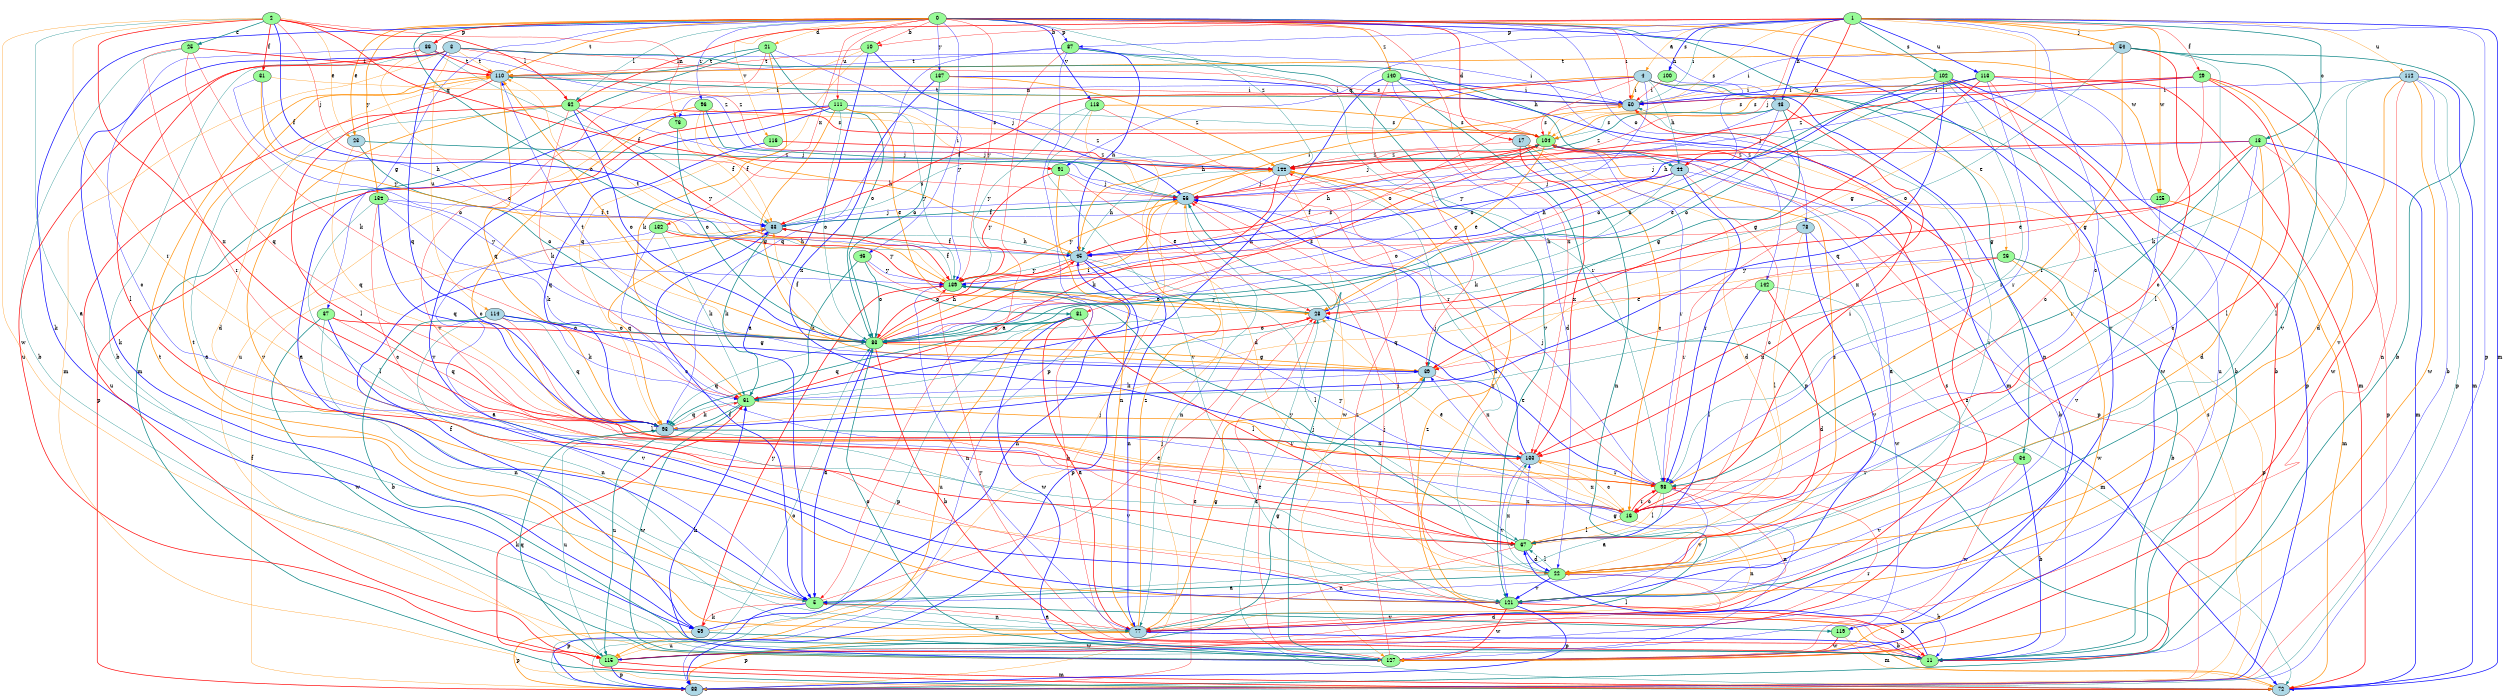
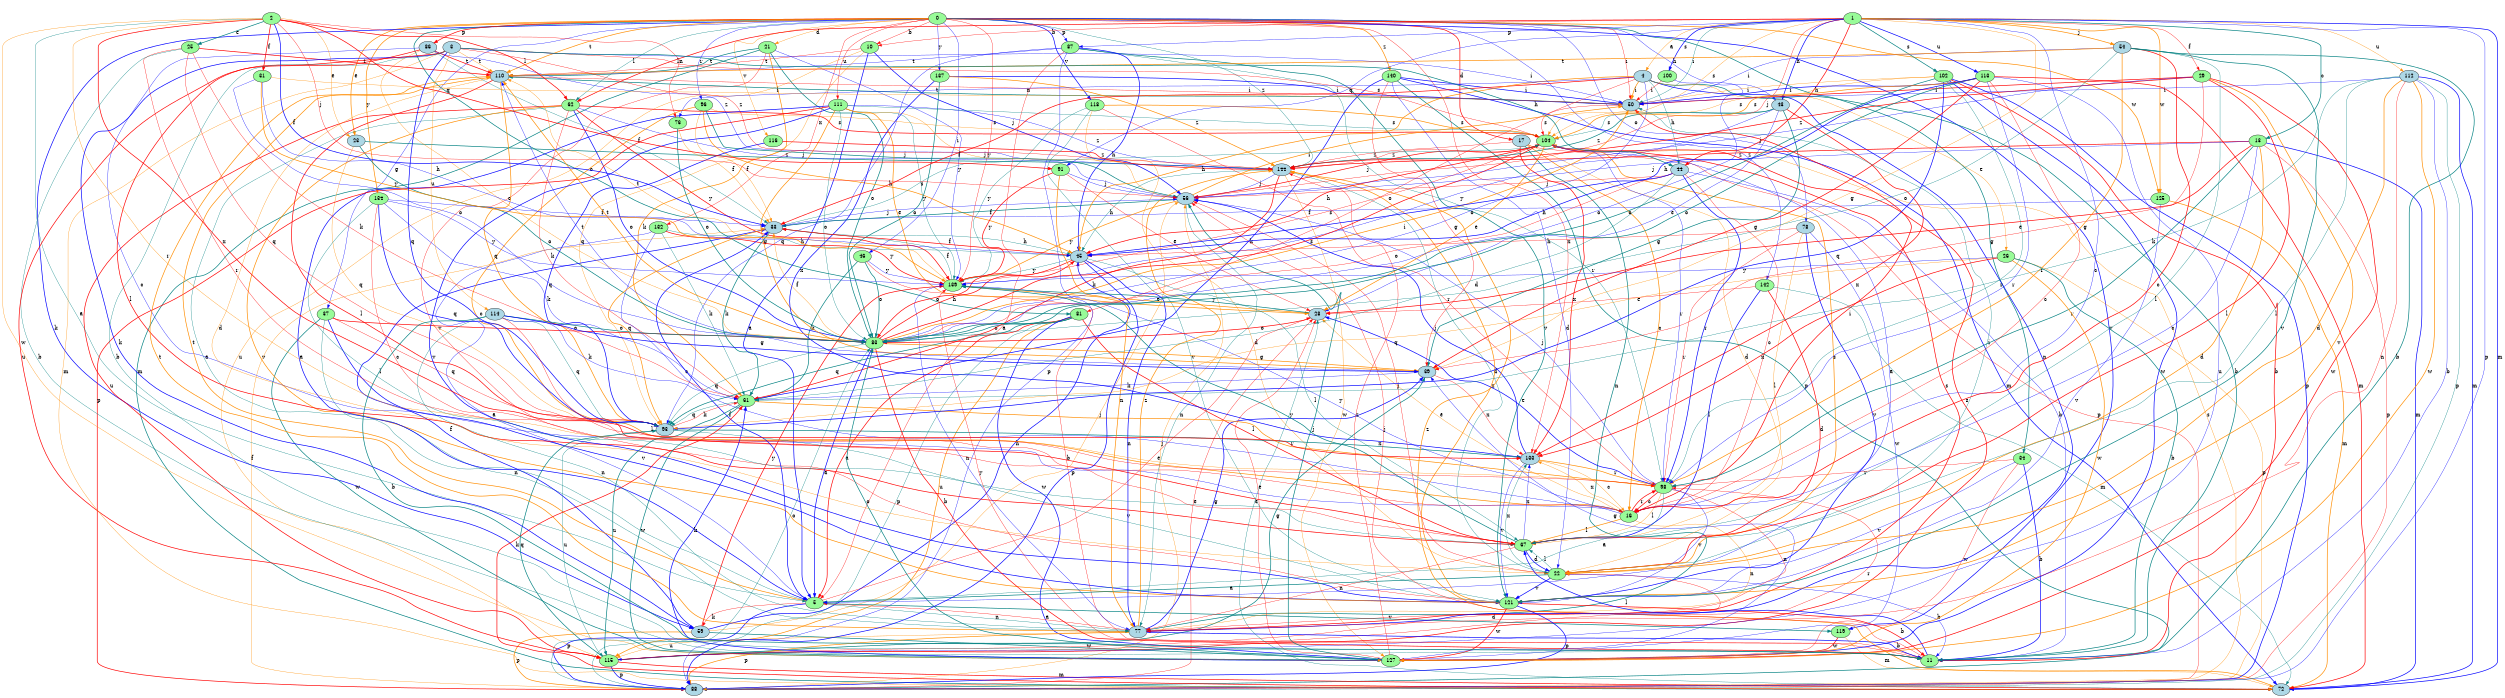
  strict digraph {
    node [fillcolor=palegreen style=filled]
    edge [color=blue style=solid]
    0
    10
    17 [fillcolor=lightblue]
    21
    23 [fillcolor=lightblue]
    34
    37
    43 [fillcolor=lightblue]
    46
    50 [fillcolor=lightblue]
    59 [fillcolor=lightblue]
    62
    78 [fillcolor=lightblue]
    81
    86 [fillcolor=lightblue]
    87
    96
    110 [fillcolor=lightblue]
    111
    116
    118
    119
    125
    132
    133 [fillcolor=lightblue]
    134
    137
    139
    140
    142
    144 [fillcolor=lightblue]
    56 [fillcolor=lightblue]
    5
    93 [fillcolor=lightblue]
    115
    16
    88 [fillcolor=lightblue]
    77 [fillcolor=lightblue]
    22
    72 [fillcolor=lightblue]
    83
    61
    121
    98
    127
    11
    39 [fillcolor=lightblue]
    104
    28 [fillcolor=lightblue]
    33 [fillcolor=lightblue]
    45 [fillcolor=lightblue]
    67
    1
    4 [fillcolor=lightblue]
    13
    29
    44 [fillcolor=lightblue]
    54 [fillcolor=lightblue]
    91
    100
    102
    112 [fillcolor=lightblue]
    113
    76
    26
    2
    25
    31
    3 [fillcolor=lightblue]
    114 [fillcolor=lightblue]
    0 -> 10 [color=red label=b]
    0 -> 17 [color=red label=d style=bold]
    0 -> 21 [color=darkorange label=d]
    0 -> 23 [color=darkorange label=e style=bold]
    0 -> 34 [color=teal label=g style=bold]
    0 -> 37 [label=g]
    0 -> 43 [label=h]
    0 -> 46 [label=i]
    0 -> 50 [color=red label=i]
    0 -> 59 [label=k style=bold]
    0 -> 62 [color=teal label=l]
    0 -> 78 [label=o]
    0 -> 81 [color=teal label=o style=bold]
    0 -> 86 [color=red label=p style=bold]
    0 -> 87 [label=p]
    0 -> 96 [label=r]
    0 -> 110 [color=darkorange label=t style=bold]
    0 -> 111 [color=red label=u]
    0 -> 116 [color=darkorange label=v]
    0 -> 118 [label=v style=bold]
    0 -> 119 [label=v style=bold]
    0 -> 125 [color=darkorange label=w style=bold]
    0 -> 132 [color=red label=x]
    0 -> 133 [color=red label=x]
    0 -> 134 [color=darkorange label=y style=bold]
    0 -> 137 [label=y]
    0 -> 139 [color=red label=y]
    0 -> 140 [color=darkorange label=z style=bold]
    0 -> 142 [label=z]
    0 -> 144 [color=teal label=z]
    10 -> 110 [color=red label=t]
    10 -> 56 [label=j style=bold]
    10 -> 5 [label=a style=bold]
    10 -> 93 [color=darkorange label=q]
    10 -> 115 [color=darkorange label=u]
    17 -> 133 [color=red label=x style=bold]
    17 -> 144 [color=red label=z]
    17 -> 16 [color=darkorange label=c style=bold]
    17 -> 88 [color=red label=p]
    17 -> 77 [color=teal label=n style=bold]
    17 -> 22 [color=darkorange label=d]
    21 -> 110 [color=teal label=t style=bold]
    21 -> 139 [label=y]
    21 -> 72 [color=teal label=m style=bold]
    21 -> 83 [color=teal label=o style=bold]
    21 -> 61 [color=darkorange label=k style=bold]
    21 -> 121 [color=red label=v]
    23 -> 144 [color=teal label=z style=bold]
    23 -> 93 [color=darkorange label=q]
    23 -> 83 [color=teal label=o style=bold]
    34 -> 121 [label=v]
    34 -> 98 [color=red label=r]
    34 -> 127 [color=red label=w]
    34 -> 11 [label=b style=bold]
    37 -> 93 [color=red label=q]
    37 -> 77 [color=teal label=n]
    37 -> 83 [color=red label=o style=bold]
    37 -> 121 [label=v style=bold]
    37 -> 127 [color=teal label=w style=bold]
    43 -> 133 [color=red label=x style=bold]
    43 -> 139 [label=y]
    43 -> 144 [color=teal label=z style=bold]
    43 -> 39 [color=teal label=g style=bold]
    43 -> 104 [color=teal label=s]
    43 -> 28 [label=e]
    46 -> 139 [label=y]
    46 -> 83 [color=teal label=o style=bold]
    46 -> 61 [color=teal label=k style=bold]
    46 -> 11 [color=red label=b]
    50 -> 110 [color=teal label=t style=bold]
    50 -> 104 [color=red label=s]
    59 -> 139 [color=red label=y style=bold]
    59 -> 56 [color=darkorange label=j]
    59 -> 88 [color=darkorange label=p style=bold]
    59 -> 127 [color=teal label=w style=bold]
    59 -> 33 [label=f style=bold]
    59 -> 45 [label=h style=bold]
    62 -> 139 [color=red label=y style=bold]
    62 -> 56 [label=j]
    62 -> 5 [color=teal label=a]
    62 -> 115 [color=red label=u style=bold]
    62 -> 83 [label=o style=bold]
    62 -> 61 [color=red label=k]
    62 -> 121 [color=darkorange label=v style=bold]
    62 -> 104 [color=red label=s style=bold]
    78 -> 121 [label=v style=bold]
    78 -> 98 [color=red label=r]
    78 -> 127 [label=w]
    78 -> 45 [color=red label=h]
    78 -> 67 [color=darkorange label=l]
-   81 -> 77 [color=red label=a style=bold]
+   81 -> 5 [color=red label=a style=bold]
    81 -> 93 [color=teal label=q style=bold]
    81 -> 115 [color=darkorange label=u style=bold]
    81 -> 88 [color=teal label=p]
    81 -> 83 [color=teal label=o style=bold]
    81 -> 127 [label=w style=bold]
    81 -> 67 [color=red label=l style=bold]
    86 -> 110 [color=red label=t style=bold]
    86 -> 144 [label=z]
    86 -> 16 [label=c]
    86 -> 83 [color=darkorange label=o]
    86 -> 33 [color=teal label=f]
    86 -> 67 [color=red label=l style=bold]
    87 -> 110 [label=t]
    87 -> 5 [color=red label=a]
    87 -> 93 [label=q]
    87 -> 88 [label=p]
    87 -> 121 [color=teal label=v style=bold]
    87 -> 98 [color=teal label=r]
    87 -> 45 [label=h style=bold]
    96 -> 56 [color=teal label=j style=bold]
    96 -> 16 [color=darkorange label=c style=bold]
    96 -> 104 [color=darkorange label=s]
    96 -> 33 [color=darkorange label=f]
    96 -> 45 [color=darkorange label=h style=bold]
    110 -> 50 [color=red label=i]
    110 -> 93 [color=darkorange label=q style=bold]
    110 -> 22 [color=darkorange label=d]
    110 -> 67 [color=red label=l style=bold]
    111 -> 139 [color=teal label=y]
    111 -> 144 [label=z]
    111 -> 56 [color=darkorange label=j]
    111 -> 5 [label=a style=bold]
    111 -> 88 [color=red label=p style=bold]
    111 -> 83 [color=teal label=o]
    111 -> 121 [label=v style=bold]
    111 -> 39 [color=darkorange label=g style=bold]
    111 -> 104 [color=teal label=s]
    111 -> 28 [color=darkorange label=e style=bold]
    116 -> 144 [color=red label=z style=bold]
    116 -> 93 [label=q style=bold]
    118 -> 139 [color=teal label=y]
    118 -> 22 [color=darkorange label=d]
    118 -> 121 [color=teal label=v]
    118 -> 98 [color=red label=r]
    118 -> 104 [color=darkorange label=s style=bold]
    119 -> 72 [color=darkorange label=m]
    119 -> 127 [color=red label=w style=bold]
    125 -> 72 [color=darkorange label=m style=bold]
    125 -> 121 [label=v]
    125 -> 33 [label=f]
    132 -> 139 [color=red label=y style=bold]
    132 -> 5 [label=a]
    132 -> 16 [label=c]
    132 -> 61 [color=teal label=k]
    132 -> 45 [color=teal label=h]
    133 -> 56 [label=j style=bold]
    133 -> 16 [color=darkorange label=c]
    133 -> 121 [label=v]
    133 -> 98 [color=darkorange label=r style=bold]
    134 -> 139 [label=y]
    134 -> 93 [label=q style=bold]
    134 -> 16 [color=red label=c]
    134 -> 61 [label=k]
    134 -> 33 [label=f]
    134 -> 67 [color=teal label=l]
    137 -> 50 [label=i style=bold]
    137 -> 133 [label=x style=bold]
    137 -> 144 [color=darkorange label=z style=bold]
    137 -> 83 [color=teal label=o style=bold]
    139 -> 110 [color=darkorange label=t]
    139 -> 77 [label=n]
    139 -> 104 [color=red label=s]
    139 -> 28 [color=darkorange label=e style=bold]
    139 -> 33 [color=teal label=f]
    140 -> 50 [label=i style=bold]
    140 -> 88 [color=teal label=p style=bold]
    140 -> 22 [label=d]
    140 -> 72 [label=m style=bold]
    140 -> 61 [label=k style=bold]
    140 -> 39 [color=red label=g]
    142 -> 22 [color=red label=d style=bold]
    142 -> 72 [color=teal label=m]
    142 -> 28 [color=red label=e]
    142 -> 67 [label=l style=bold]
    144 -> 56 [label=j]
    144 -> 22 [color=teal label=d]
    144 -> 61 [color=red label=k style=bold]
    144 -> 127 [color=darkorange label=w]
    144 -> 45 [color=teal label=h]
    56 -> 50 [color=darkorange label=i style=bold]
    56 -> 139 [color=darkorange label=y style=bold]
    56 -> 77 [color=teal label=n]
    56 -> 33 [color=teal label=f style=bold]
    5 -> 59 [color=red label=k]
    5 -> 110 [color=darkorange label=t style=bold]
    5 -> 119 [color=teal label=v style=bold]
    5 -> 88 [label=p style=bold]
    5 -> 77 [color=teal label=n]
    5 -> 28 [color=red label=e]
    5 -> 33 [label=f style=bold]
    93 -> 133 [color=teal label=x style=bold]
    93 -> 115 [color=teal label=u]
    93 -> 61 [color=red label=k]
    93 -> 121 [color=teal label=v]
    115 -> 93 [color=teal label=q style=bold]
    115 -> 88 [label=p style=bold]
    115 -> 22 [color=red label=d]
    115 -> 72 [color=red label=m style=bold]
    115 -> 98 [color=red label=r]
    115 -> 39 [color=teal label=g style=bold]
    115 -> 104 [color=red label=s style=bold]
    16 -> 50 [color=red label=i style=bold]
    16 -> 133 [color=darkorange label=x]
    16 -> 139 [label=y]
    16 -> 77 [color=darkorange label=n]
    16 -> 98 [color=red label=r style=bold]
    16 -> 28 [color=darkorange label=e]
    16 -> 67 [color=darkorange label=l style=bold]
    88 -> 56 [color=darkorange label=j]
    88 -> 83 [color=teal label=o]
    88 -> 104 [color=darkorange label=s]
    88 -> 28 [color=red label=e]
    88 -> 33 [color=darkorange label=f]
    77 -> 110 [color=darkorange label=t style=bold]
    77 -> 144 [color=darkorange label=z style=bold]
    77 -> 5 [color=red label=a]
    77 -> 115 [color=darkorange label=u]
    77 -> 88 [color=darkorange label=p style=bold]
    77 -> 11 [label=b style=bold]
-   77 -> 39 [color=darkorange label=g style=bold]
+   77 -> 39 [label=g style=bold]
    77 -> 104 [color=red label=s style=bold]
    22 -> 50 [color=teal label=i]
    22 -> 133 [color=teal label=x]
    22 -> 56 [color=red label=j]
    22 -> 5 [color=teal label=a style=bold]
    22 -> 121 [label=v style=bold]
    22 -> 11 [label=b]
    22 -> 104 [color=darkorange label=s style=bold]
    22 -> 67 [color=teal label=l]
    72 -> 144 [color=darkorange label=z style=bold]
    72 -> 61 [color=red label=k style=bold]
    72 -> 28 [color=teal label=e]
-   83 -> 56 [color=darkorange label=i style=bold]
+   83 -> 50 [color=darkorange label=i style=bold]
    83 -> 110 [color=darkorange label=t style=bold]
    83 -> 5 [label=a style=bold]
    83 -> 93 [color=teal label=q]
    83 -> 11 [color=red label=b style=bold]
    83 -> 39 [color=darkorange label=g style=bold]
    83 -> 104 [color=red label=s style=bold]
    83 -> 33 [color=darkorange label=f]
    83 -> 45 [color=red label=h style=bold]
    61 -> 93 [color=teal label=q]
    61 -> 115 [color=teal label=u style=bold]
    61 -> 98 [color=darkorange label=r style=bold]
    61 -> 127 [color=teal label=w style=bold]
    121 -> 144 [color=darkorange label=z style=bold]
    121 -> 88 [label=p style=bold]
    121 -> 127 [color=red label=w style=bold]
    121 -> 11 [color=red label=b style=bold]
    98 -> 56 [label=j]
    98 -> 5 [color=teal label=a]
    98 -> 16 [color=red label=c style=bold]
    98 -> 77 [color=red label=n]
    98 -> 121 [label=v]
    98 -> 28 [label=e style=bold]
    98 -> 67 [color=darkorange label=l]
    127 -> 144 [color=red label=z]
    127 -> 56 [color=teal label=j style=bold]
    127 -> 83 [color=teal label=o style=bold]
    127 -> 61 [label=k style=bold]
    127 -> 39 [label=g]
    127 -> 28 [color=red label=e]
    11 -> 139 [color=red label=y]
    11 -> 56 [color=red label=j]
    11 -> 67 [label=l style=bold]
    39 -> 110 [label=t]
    39 -> 133 [color=red label=x]
    39 -> 61 [label=k]
    104 -> 144 [color=red label=z]
    104 -> 56 [color=red label=j style=bold]
    104 -> 5 [label=a]
    104 -> 98 [label=r]
    104 -> 28 [color=darkorange label=e style=bold]
    104 -> 45 [color=red label=h style=bold]
    28 -> 139 [color=teal label=y style=bold]
    28 -> 83 [color=red label=o style=bold]
    33 -> 56 [label=j]
    33 -> 93 [color=darkorange label=q style=bold]
    33 -> 61 [color=teal label=k style=bold]
    33 -> 104 [color=teal label=s]
    33 -> 45 [color=teal label=h]
    45 -> 139 [color=teal label=y]
    45 -> 88 [label=p style=bold]
    45 -> 77 [label=n style=bold]
    45 -> 83 [color=red label=o style=bold]
    45 -> 33 [color=red label=f style=bold]
    45 -> 67 [color=teal label=l]
    67 -> 133 [label=x]
    67 -> 139 [color=teal label=y style=bold]
    67 -> 77 [color=red label=n]
    67 -> 22 [label=d style=bold]
    1 -> 10 [color=red label=b]
    1 -> 43 [label=h style=bold]
    1 -> 50 [color=teal label=i]
    1 -> 62 [color=red label=l style=bold]
    1 -> 87 [label=p]
    1 -> 125 [color=darkorange label=w style=bold]
    1 -> 56 [color=red label=j]
    1 -> 16 [label=c]
    1 -> 88 [label=p]
    1 -> 72 [label=m style=bold]
    1 -> 39 [color=darkorange label=g]
    1 -> 104 [color=darkorange label=s]
    1 -> 4 [color=darkorange label=a]
    1 -> 13 [color=teal label=c style=bold]
    1 -> 29 [color=red label=f]
    1 -> 44 [color=red label=h style=bold]
    1 -> 54 [color=darkorange label=j style=bold]
    1 -> 91 [label=q]
    1 -> 100 [label=s style=bold]
    1 -> 102 [color=teal label=s style=bold]
    1 -> 112 [color=darkorange label=u]
    1 -> 113 [label=u style=bold]
    4 -> 50 [color=darkorange label=i style=bold]
    4 -> 81 [color=red label=o]
    4 -> 77 [label=n style=bold]
    4 -> 83 [label=o]
    4 -> 11 [color=teal label=b style=bold]
    4 -> 33 [color=red label=f style=bold]
    4 -> 45 [color=darkorange label=h style=bold]
    4 -> 44 [color=teal label=h]
    4 -> 76 [label=n]
    4 -> 26 [color=darkorange label=e]
    13 -> 144 [color=red label=z style=bold]
    13 -> 56 [label=j]
    13 -> 16 [label=c]
    13 -> 88 [color=red label=p]
    13 -> 22 [color=darkorange label=d style=bold]
    13 -> 72 [label=m style=bold]
    13 -> 98 [color=teal label=r style=bold]
    13 -> 28 [color=red label=e style=bold]
    29 -> 50 [color=red label=i style=bold]
    29 -> 144 [color=red label=z style=bold]
    29 -> 56 [label=j]
    29 -> 121 [color=darkorange label=v style=bold]
    29 -> 127 [color=red label=w style=bold]
    29 -> 39 [color=red label=g]
    29 -> 67 [color=red label=l style=bold]
    44 -> 56 [color=red label=j]
    44 -> 16 [color=red label=c]
    44 -> 83 [color=red label=o]
-   44 -> 61 [color=teal label=k]
+   44 -> 61 [color=teal label=d]
    44 -> 98 [label=r style=bold]
    44 -> 11 [label=b]
    44 -> 45 [label=h style=bold]
    54 -> 50 [label=i]
    54 -> 110 [color=darkorange label=t style=bold]
    54 -> 16 [color=red label=c style=bold]
    54 -> 83 [color=teal label=o]
    54 -> 121 [color=teal label=v style=bold]
    54 -> 98 [color=darkorange label=r style=bold]
    54 -> 11 [color=teal label=b style=bold]
    54 -> 67 [color=teal label=l]
    91 -> 139 [color=red label=y style=bold]
    91 -> 56 [label=j]
    91 -> 77 [color=darkorange label=n style=bold]
    91 -> 28 [color=red label=e]
    100 -> 50 [color=red label=i]
    100 -> 83 [label=o]
    102 -> 50 [color=darkorange label=i]
    102 -> 93 [label=q style=bold]
    102 -> 88 [label=p style=bold]
    102 -> 83 [color=teal label=o style=bold]
    102 -> 98 [color=teal label=r]
    102 -> 127 [label=w style=bold]
    102 -> 11 [color=red label=b style=bold]
    102 -> 104 [color=darkorange label=s]
    112 -> 50 [label=i]
    112 -> 88 [color=teal label=p]
    112 -> 77 [color=red label=n]
    112 -> 22 [color=darkorange label=d style=bold]
    112 -> 72 [label=m style=bold]
    112 -> 61 [color=teal label=k]
    112 -> 127 [color=darkorange label=w style=bold]
    112 -> 11 [label=b]
    112 -> 67 [color=teal label=l]
    113 -> 50 [label=i style=bold]
    113 -> 115 [label=u]
    113 -> 16 [color=red label=c]
    113 -> 72 [color=red label=m style=bold]
    113 -> 83 [color=teal label=o style=bold]
    113 -> 98 [label=r]
    113 -> 39 [color=red label=g style=bold]
    113 -> 104 [color=darkorange label=s style=bold]
    113 -> 45 [label=h style=bold]
    76 -> 83 [color=teal label=o style=bold]
    76 -> 33 [color=darkorange label=f]
    26 -> 133 [color=red label=x style=bold]
    26 -> 139 [label=y]
    26 -> 93 [color=darkorange label=q]
    26 -> 88 [color=darkorange label=p]
    26 -> 127 [color=darkorange label=w style=bold]
    26 -> 11 [color=teal label=b style=bold]
    2 -> 23 [color=darkorange label=e]
    2 -> 62 [color=red label=l style=bold]
    2 -> 133 [color=red label=x style=bold]
    2 -> 56 [color=red label=j]
    2 -> 5 [color=teal label=a]
    2 -> 98 [color=darkorange label=r]
    2 -> 127 [color=darkorange label=w]
    2 -> 33 [label=f style=bold]
    2 -> 91 [color=red label=q style=bold]
    2 -> 76 [color=red label=n]
    2 -> 25 [color=teal label=e style=bold]
    2 -> 31 [color=red label=f style=bold]
    25 -> 110 [color=red label=t style=bold]
    25 -> 93 [color=red label=q]
    25 -> 61 [color=red label=k]
    25 -> 98 [color=red label=r]
    25 -> 11 [color=teal label=b]
    31 -> 50 [color=darkorange label=i]
    31 -> 139 [color=darkorange label=y style=bold]
    31 -> 83 [label=o]
    31 -> 45 [label=h]
    3 -> 50 [label=i]
    3 -> 59 [label=k style=bold]
    3 -> 110 [color=darkorange label=t]
    3 -> 144 [color=red label=z]
    3 -> 93 [label=q style=bold]
    3 -> 115 [color=red label=u style=bold]
    3 -> 72 [color=darkorange label=m]
    3 -> 11 [color=teal label=b]
    3 -> 104 [color=red label=s]
    3 -> 44 [color=teal label=h style=bold]
    3 -> 114 [color=darkorange label=u]
    114 -> 93 [color=teal label=q]
    114 -> 77 [color=teal label=n]
    114 -> 83 [color=teal label=o style=bold]
    114 -> 61 [label=k]
    114 -> 11 [color=teal label=b style=bold]
    114 -> 39 [label=g style=bold]
    114 -> 67 [color=red label=l]
  }
